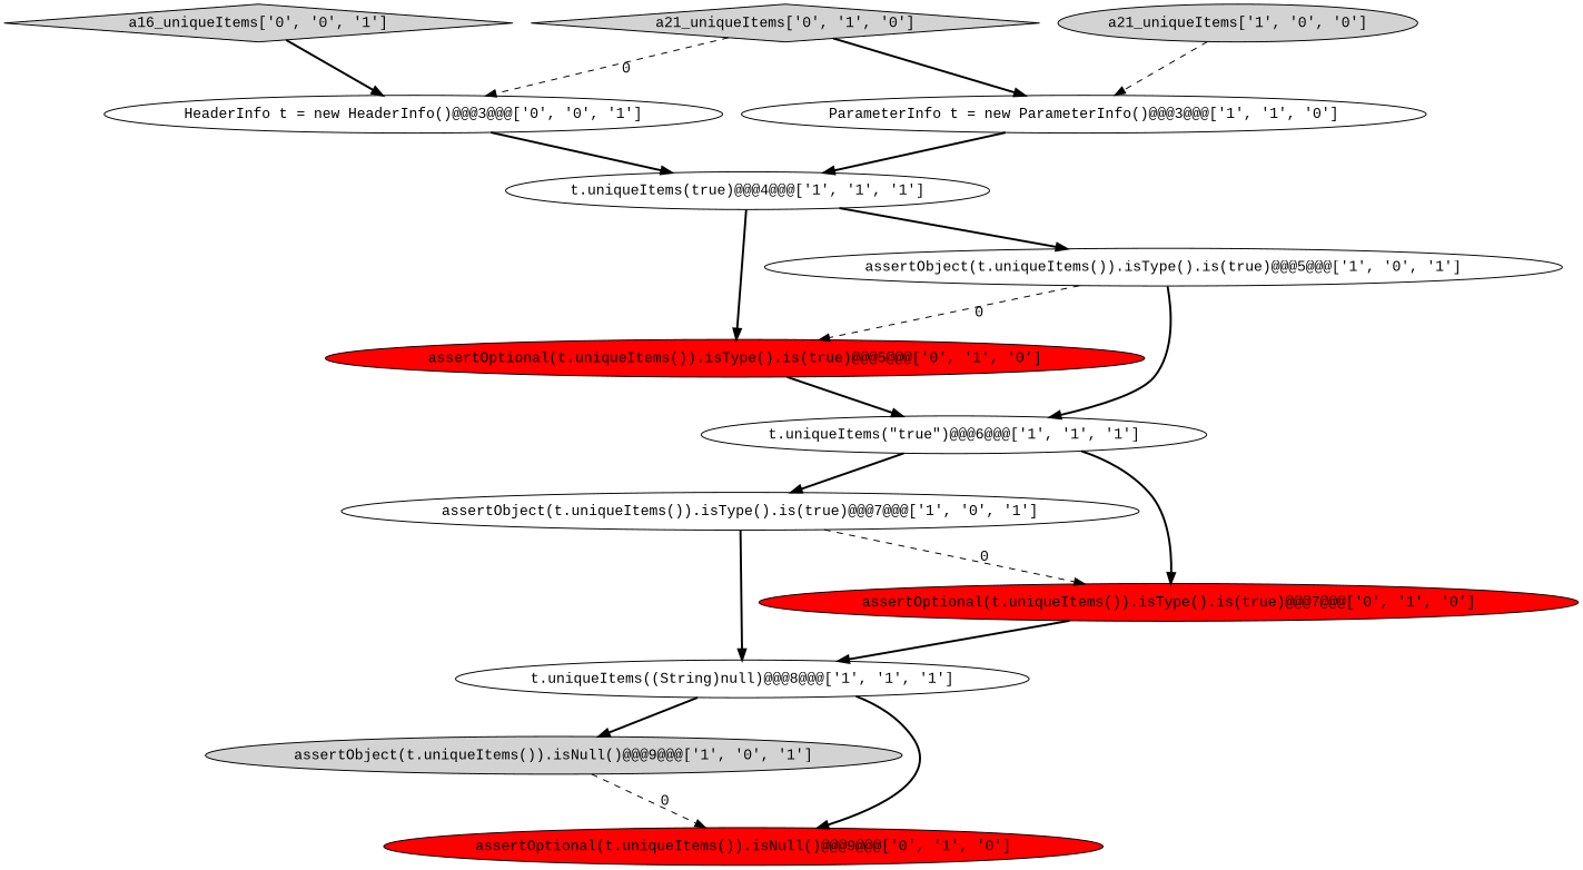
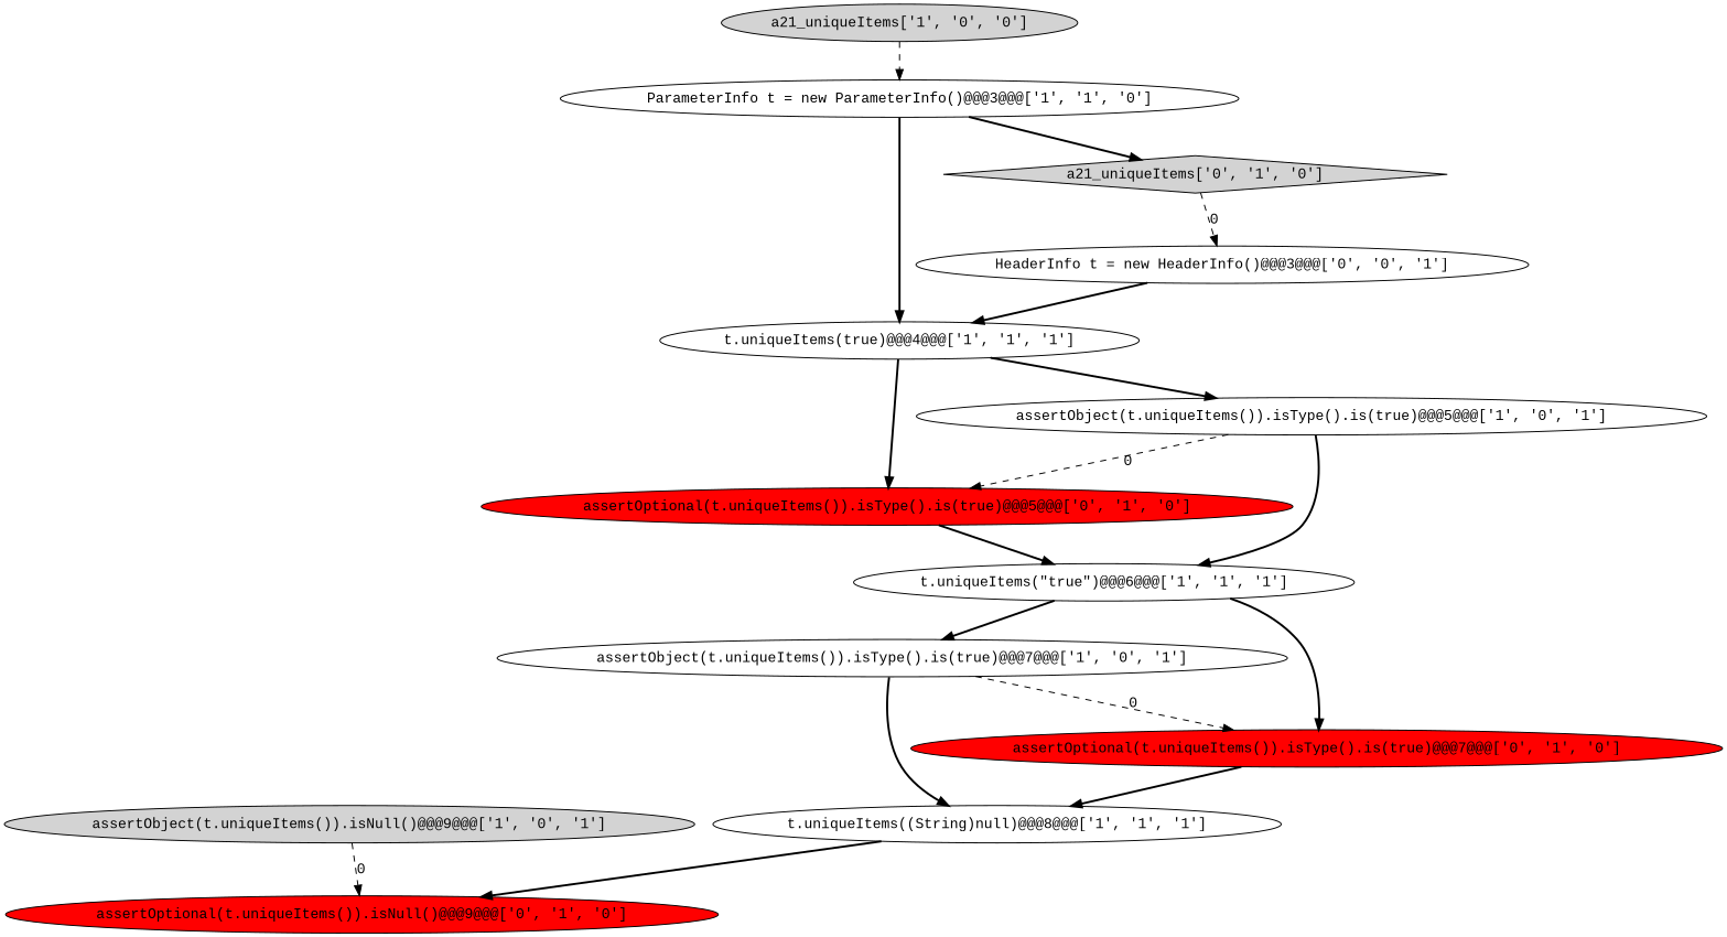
  digraph {
    fontname="Liberation Mono"
    node [fillcolor=white fontname="Liberation Mono" shape=ellipse style=filled]
    edge [fontname="Liberation Mono" style=bold]
    n1 [label="ParameterInfo t = new ParameterInfo()@@@3@@@['1', '1', '0']"]
    n2 [label="t.uniqueItems(true)@@@4@@@['1', '1', '1']"]
    n3 [label="HeaderInfo t = new HeaderInfo()@@@3@@@['0', '0', '1']"]
    n4 [fillcolor=red label="assertOptional(t.uniqueItems()).isType().is(true)@@@5@@@['0', '1', '0']"]
    n5 [label="assertObject(t.uniqueItems()).isType().is(true)@@@5@@@['1', '0', '1']"]
-   n6 [fillcolor=lightgray label="a16_uniqueItems['0', '0', '1']" shape=diamond]
    n7 [label="assertObject(t.uniqueItems()).isType().is(true)@@@7@@@['1', '0', '1']"]
    n8 [label="t.uniqueItems((String)null)@@@8@@@['1', '1', '1']"]
    n9 [fillcolor=red label="assertOptional(t.uniqueItems()).isType().is(true)@@@7@@@['0', '1', '0']"]
    n10 [fillcolor=lightgray label="assertObject(t.uniqueItems()).isNull()@@@9@@@['1', '0', '1']"]
    n11 [fillcolor=red label="assertOptional(t.uniqueItems()).isNull()@@@9@@@['0', '1', '0']"]
    n12 [label="t.uniqueItems(\"true\")@@@6@@@['1', '1', '1']"]
    n13 [fillcolor=lightgray label="a21_uniqueItems['0', '1', '0']" shape=diamond]
    n14 [fillcolor=lightgray label="a21_uniqueItems['1', '0', '0']"]
    n1 -> n2
    n2 -> n4
    n2 -> n5
    n3 -> n2
    n4 -> n12
    n5 -> n4 [label=0 style=dashed]
    n5 -> n12
-   n6 -> n3
    n7 -> n8
    n7 -> n9 [label=0 style=dashed]
-   n8 -> n10
    n8 -> n11
    n9 -> n8
    n10 -> n11 [label=0 style=dashed]
    n12 -> n7
    n12 -> n9
-   n13 -> n1
+   n1 -> n13
    n13 -> n3 [label=0 style=dashed]
    n14 -> n1 [style=dashed]
  }
